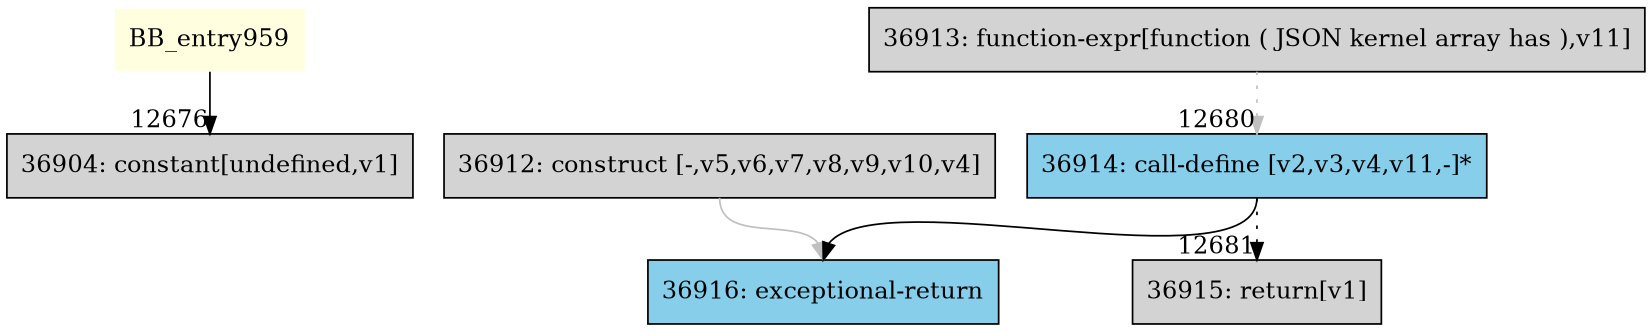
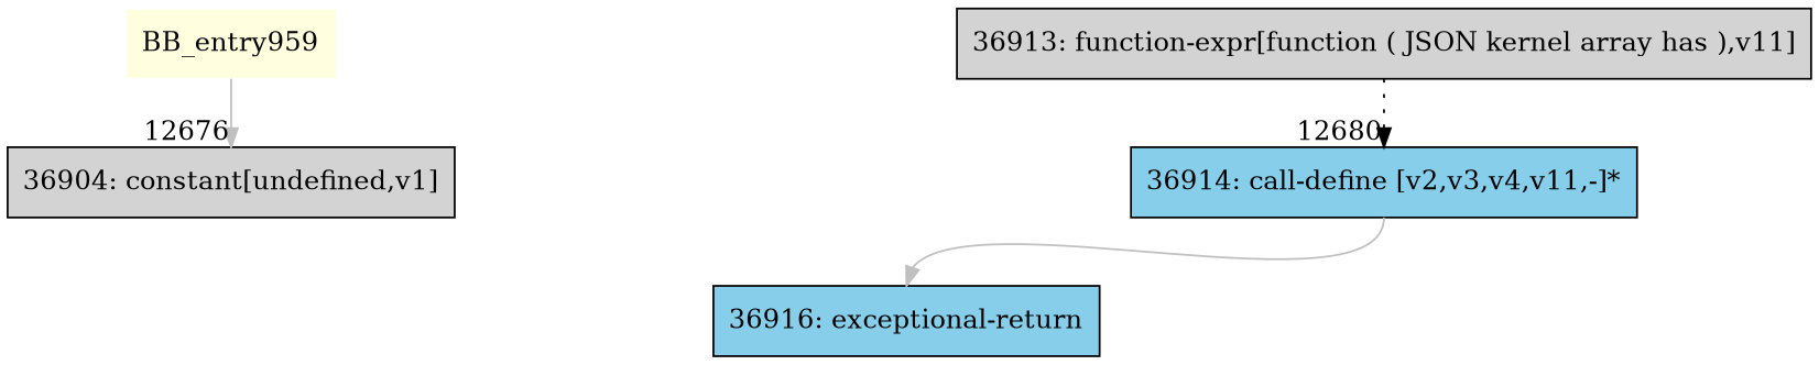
  digraph {
    rankdir=TD
    node [fillcolor=lightgrey shape=record style=filled]
    edge [headport=n style=solid tailport=s]
    n1 [fillcolor=lightyellow label=BB_entry959 shape=none]
    n2 [label="{36904: constant[undefined,v1]}"]
-   n3 [label="{36912: construct [-,v5,v6,v7,v8,v9,v10,v4]}"]
    n4 [fillcolor=skyblue label="{36916: exceptional-return}"]
    n5 [label="{36913: function-expr[function ( JSON kernel array has ),v11]}"]
    n6 [fillcolor=skyblue label="{36914: call-define [v2,v3,v4,v11,-]*}"]
-   n7 [label="{36915: return[v1]}"]
-   n1 -> n2 [headlabel="    12676"]
-   n3 -> n4 [color=gray]
-   n5 -> n6 [headlabel="      12680" style=dotted color=gray]
-   n6 -> n4 [color=black]
-   n6 -> n7 [headlabel="      12681" style=dotted]
+   n1 -> n2 [headlabel="    12676" color=gray]
+   n5 -> n6 [headlabel="      12680" style=dotted]
+   n6 -> n4 [color=gray]
  }
